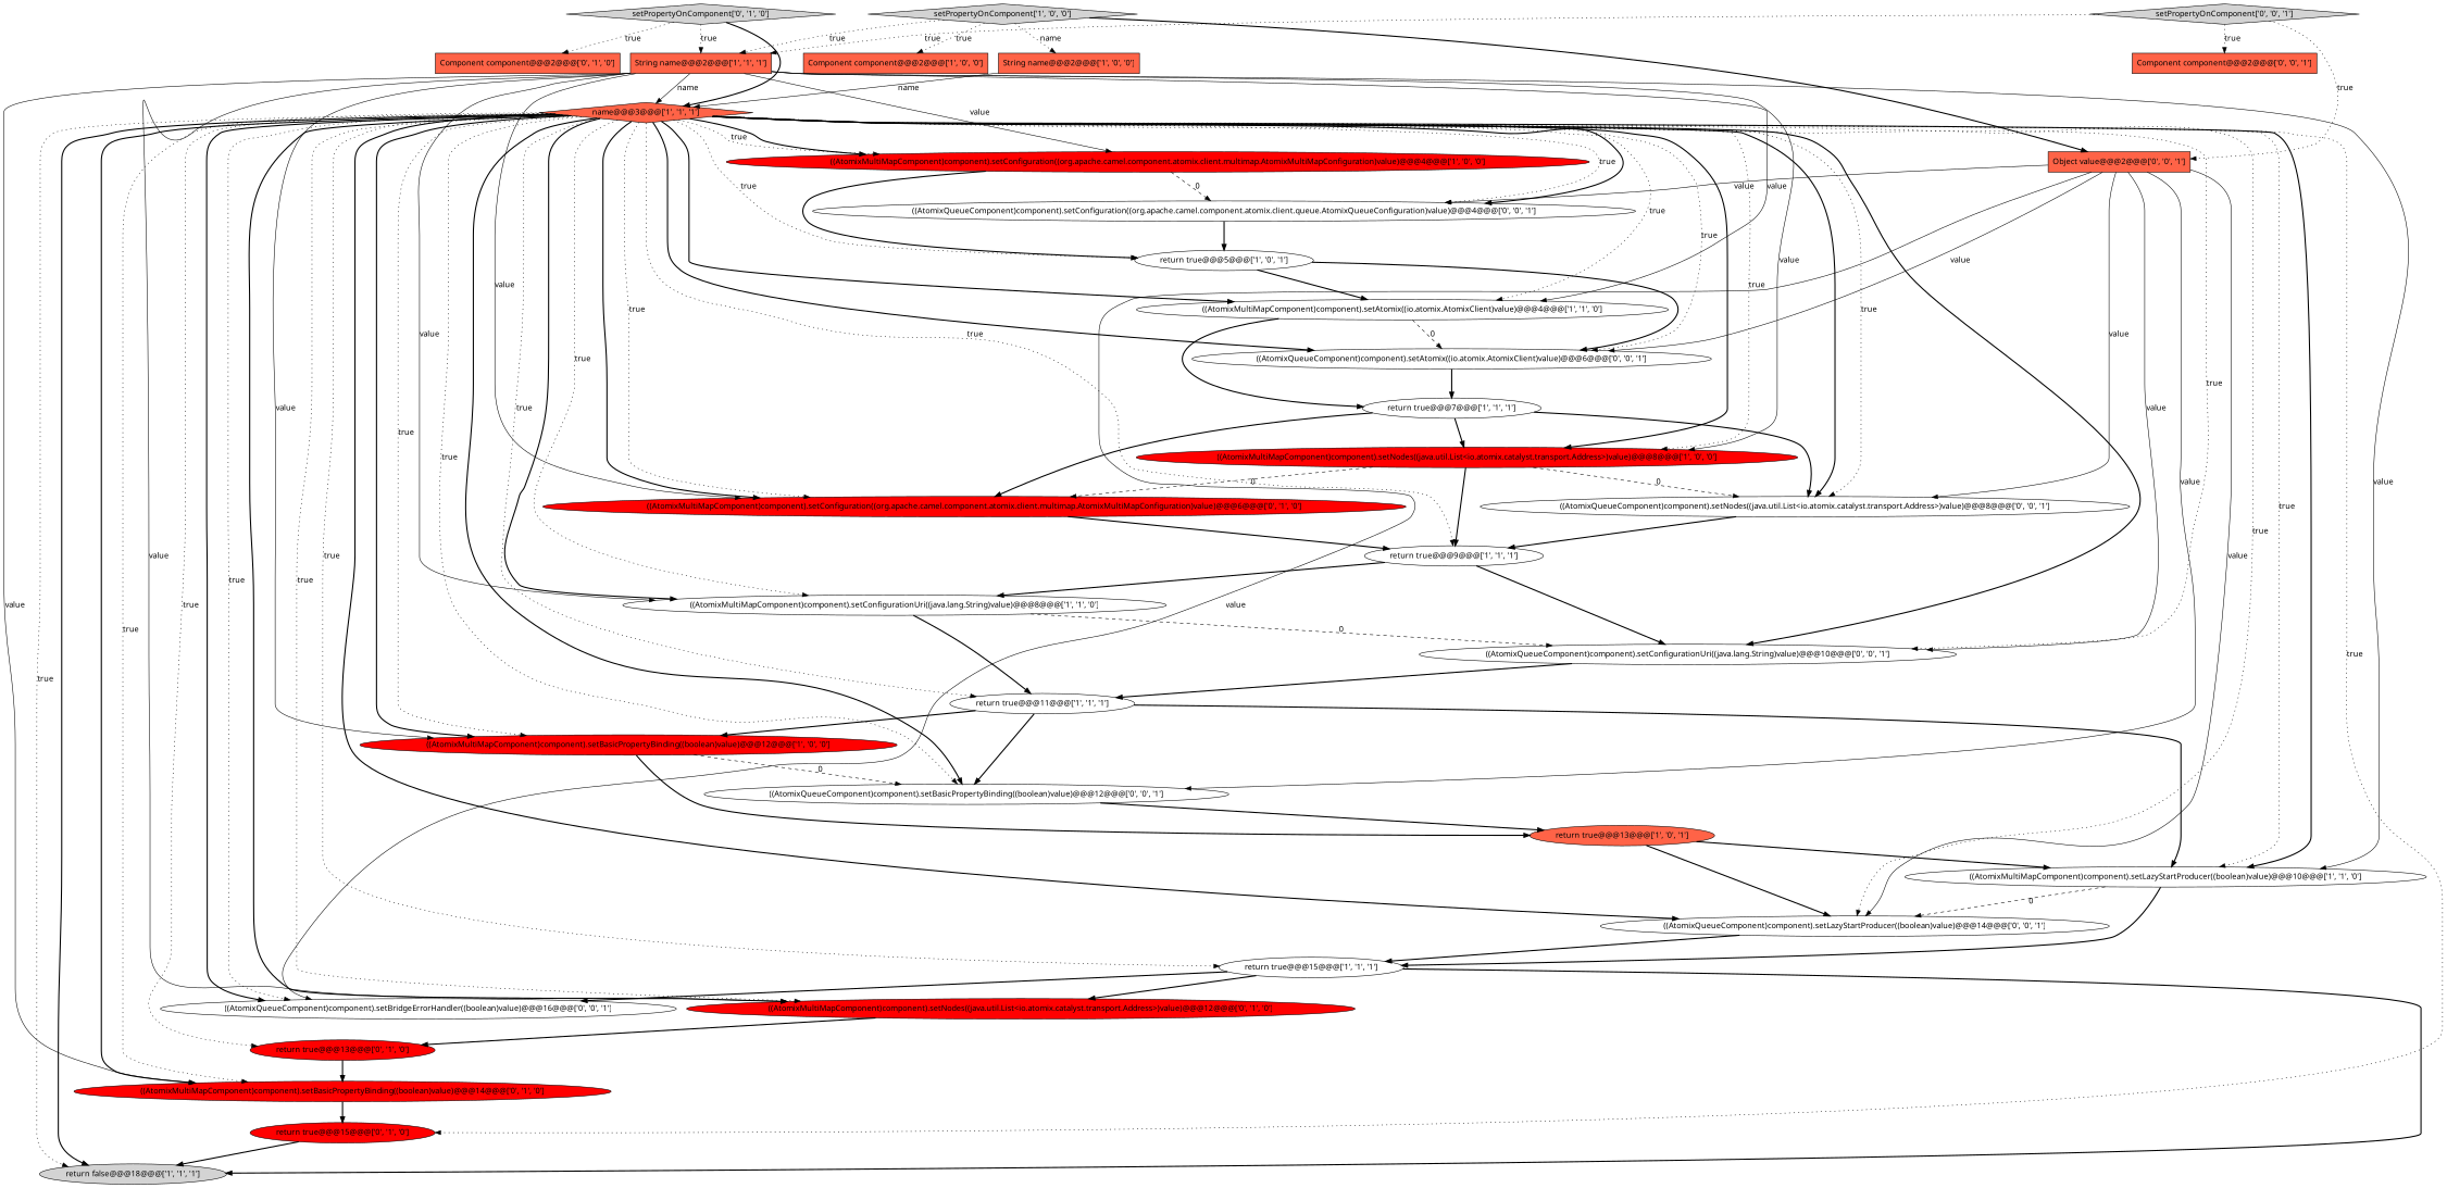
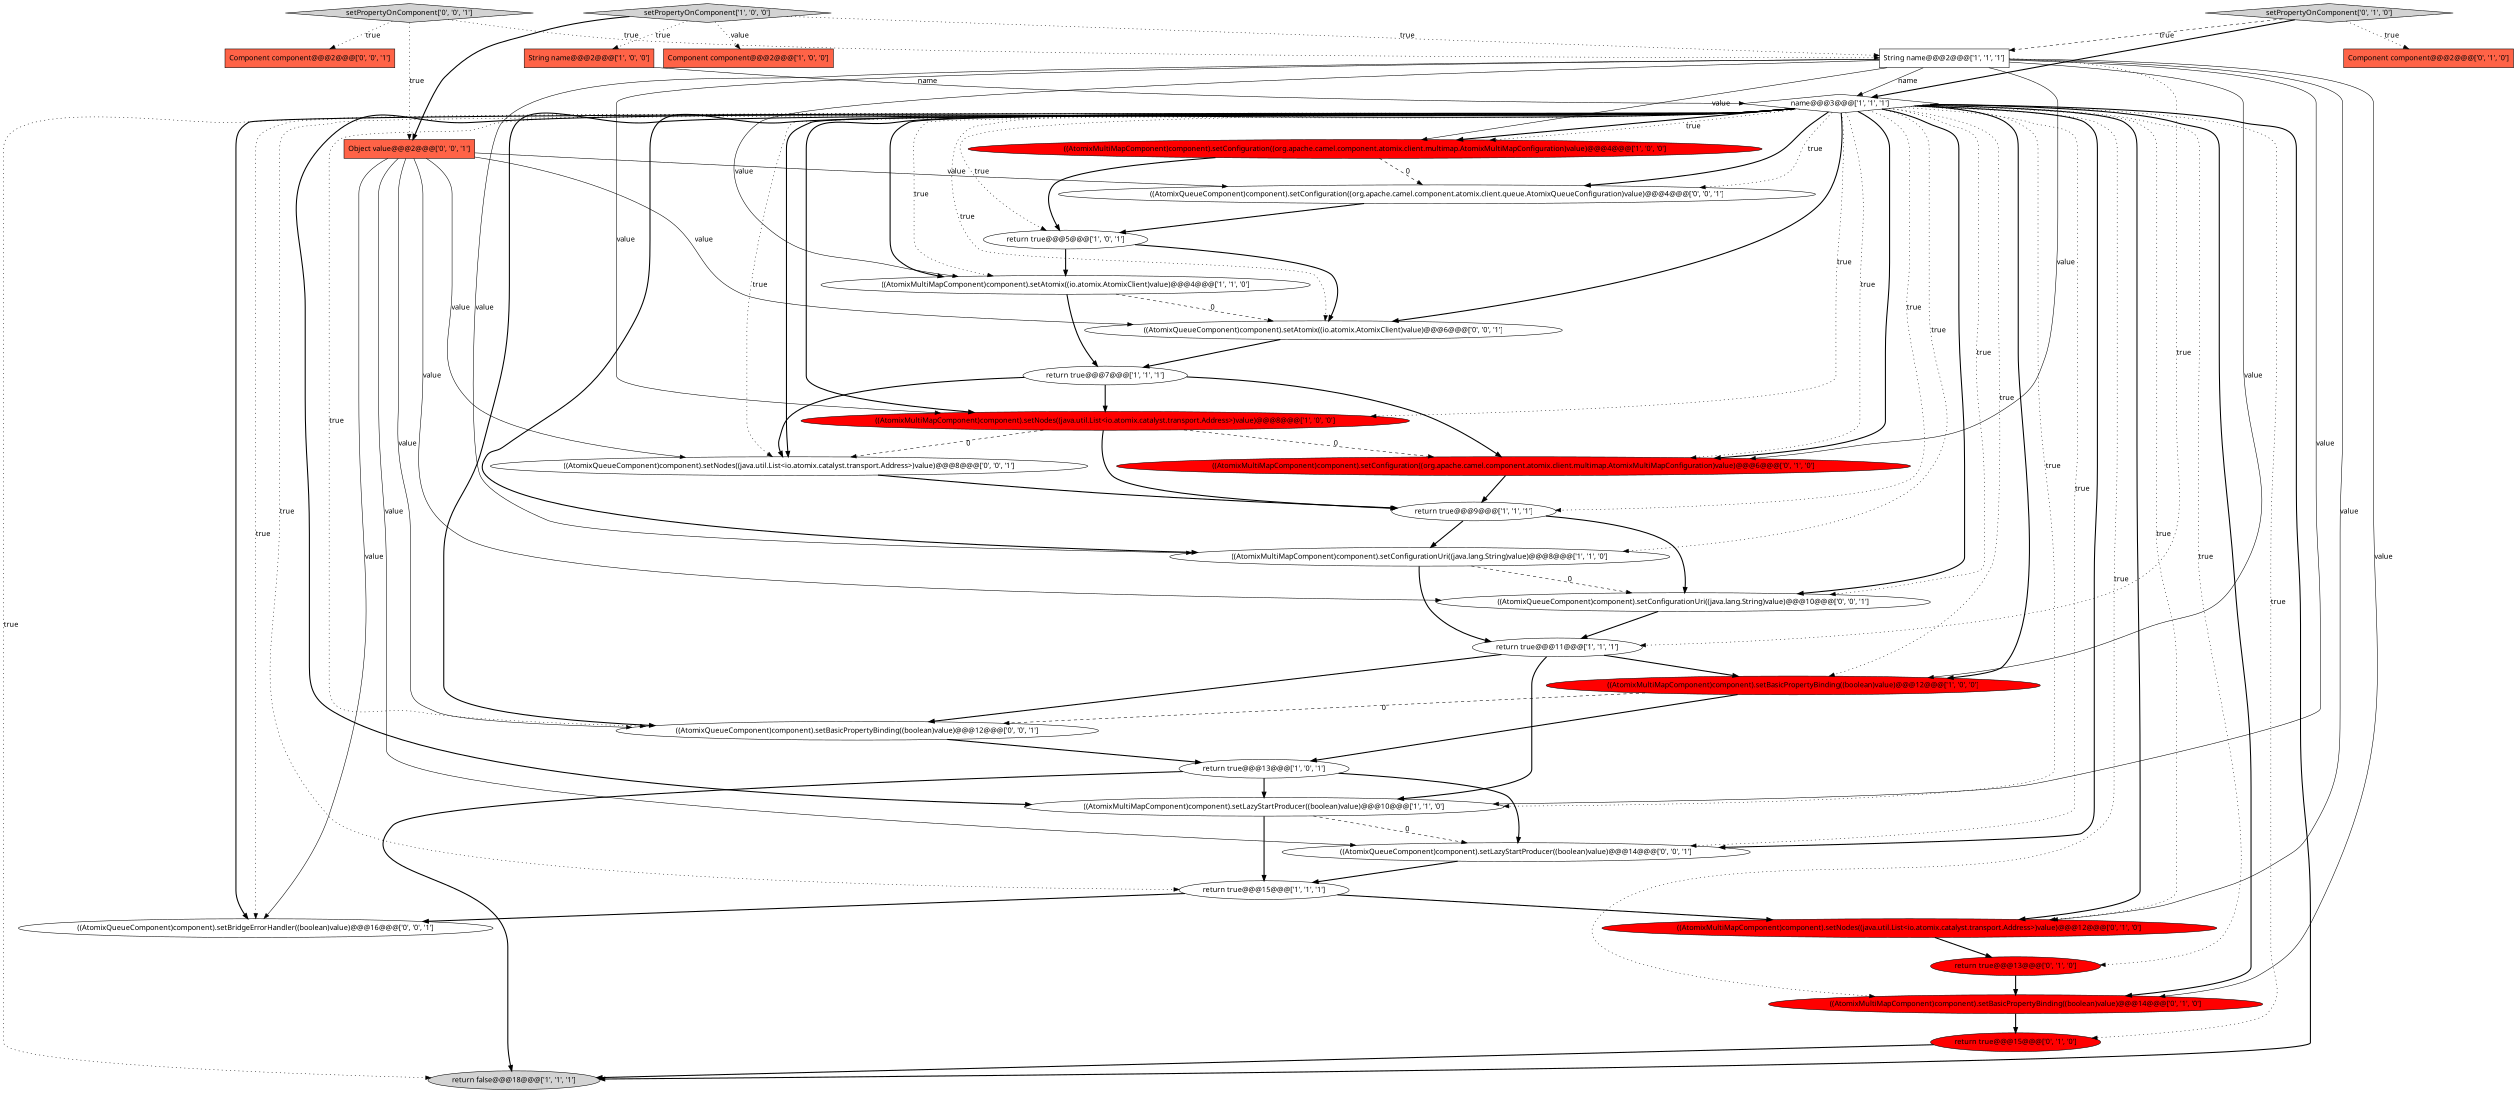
  digraph {
    fontname="Noto Sans"
    node [fillcolor=white fontname="Noto Sans" shape=ellipse style=filled]
    edge [fontname="Noto Sans" style=bold]
    n1 [label="((AtomixQueueComponent)component).setNodes((java.util.List<io.atomix.catalyst.transport.Address>)value)@@@8@@@['0', '0', '1']"]
    n2 [label="return true@@@9@@@['1', '1', '1']"]
    n3 [label="((AtomixMultiMapComponent)component).setConfigurationUri((java.lang.String)value)@@@8@@@['1', '1', '0']"]
    n4 [label="((AtomixQueueComponent)component).setConfigurationUri((java.lang.String)value)@@@10@@@['0', '0', '1']"]
-   n5 [fillcolor=tomato label="name@@@3@@@['1', '1', '1']" shape=diamond]
+   n5 [label="name@@@3@@@['1', '1', '1']" shape=diamond]
    n6 [label="((AtomixMultiMapComponent)component).setAtomix((io.atomix.AtomixClient)value)@@@4@@@['1', '1', '0']"]
    n7 [label="return true@@@5@@@['1', '0', '1']"]
    n8 [fillcolor=red label="((AtomixMultiMapComponent)component).setConfiguration((org.apache.camel.component.atomix.client.multimap.AtomixMultiMapConfiguration)value)@@@6@@@['0', '1', '0']"]
    n9 [label="return true@@@11@@@['1', '1', '1']"]
    n10 [label="((AtomixQueueComponent)component).setConfiguration((org.apache.camel.component.atomix.client.queue.AtomixQueueConfiguration)value)@@@4@@@['0', '0', '1']"]
    n11 [label="((AtomixQueueComponent)component).setBridgeErrorHandler((boolean)value)@@@16@@@['0', '0', '1']"]
    n12 [fillcolor=red label="((AtomixMultiMapComponent)component).setBasicPropertyBinding((boolean)value)@@@12@@@['1', '0', '0']"]
    n13 [label="((AtomixQueueComponent)component).setLazyStartProducer((boolean)value)@@@14@@@['0', '0', '1']"]
    n14 [label="((AtomixQueueComponent)component).setBasicPropertyBinding((boolean)value)@@@12@@@['0', '0', '1']"]
    n15 [fillcolor=red label="((AtomixMultiMapComponent)component).setNodes((java.util.List<io.atomix.catalyst.transport.Address>)value)@@@12@@@['0', '1', '0']"]
    n16 [fillcolor=red label="((AtomixMultiMapComponent)component).setBasicPropertyBinding((boolean)value)@@@14@@@['0', '1', '0']"]
    n17 [label="((AtomixQueueComponent)component).setAtomix((io.atomix.AtomixClient)value)@@@6@@@['0', '0', '1']"]
    n18 [fillcolor=lightgray label="return false@@@18@@@['1', '1', '1']"]
    n19 [label="return true@@@15@@@['1', '1', '1']"]
    n20 [fillcolor=red label="return true@@@15@@@['0', '1', '0']"]
    n21 [fillcolor=red label="return true@@@13@@@['0', '1', '0']"]
    n22 [label="((AtomixMultiMapComponent)component).setLazyStartProducer((boolean)value)@@@10@@@['1', '1', '0']"]
    n23 [fillcolor=red label="((AtomixMultiMapComponent)component).setConfiguration((org.apache.camel.component.atomix.client.multimap.AtomixMultiMapConfiguration)value)@@@4@@@['1', '0', '0']"]
    n24 [fillcolor=red label="((AtomixMultiMapComponent)component).setNodes((java.util.List<io.atomix.catalyst.transport.Address>)value)@@@8@@@['1', '0', '0']"]
    n25 [label="return true@@@7@@@['1', '1', '1']"]
-   n26 [fillcolor=tomato label="return true@@@13@@@['1', '0', '1']"]
+   n26 [label="return true@@@13@@@['1', '0', '1']"]
    n27 [fillcolor=tomato label="String name@@@2@@@['1', '0', '0']" shape=box]
    n28 [fillcolor=lightgray label="setPropertyOnComponent['1', '0', '0']" shape=diamond]
    n29 [fillcolor=tomato label="Component component@@@2@@@['1', '0', '0']" shape=box]
-   n30 [fillcolor=tomato label="String name@@@2@@@['1', '1', '1']" shape=box]
+   n30 [label="String name@@@2@@@['1', '1', '1']" shape=box]
    n31 [fillcolor=tomato label="Object value@@@2@@@['0', '0', '1']" shape=box]
    n32 [fillcolor=tomato label="Component component@@@2@@@['0', '0', '1']" shape=box]
    n33 [fillcolor=lightgray label="setPropertyOnComponent['0', '0', '1']" shape=diamond]
    n34 [fillcolor=tomato label="Component component@@@2@@@['0', '1', '0']" shape=box]
    n35 [fillcolor=lightgray label="setPropertyOnComponent['0', '1', '0']" shape=diamond]
    n1 -> n2
    n2 -> n3
    n2 -> n4
    n3 -> n4 [label=0 style=dashed]
    n3 -> n9
    n4 -> n9
    n5 -> n1
    n5 -> n1 [label=true style=dotted]
    n5 -> n2 [label=true style=dotted]
    n5 -> n3
    n5 -> n3 [label=true style=dotted]
    n5 -> n4
    n5 -> n4 [label=true style=dotted]
    n5 -> n6
    n5 -> n6 [label=true style=dotted]
    n5 -> n7 [label=true style=dotted]
    n5 -> n8 [label=true style=dotted]
    n5 -> n8
-   n5 -> n9 [label=true style=dotted]
+   n30 -> n9 [label=true style=dotted]
    n5 -> n10 [label=true style=dotted]
    n5 -> n10
    n5 -> n11
    n5 -> n11 [label=true style=dotted]
    n5 -> n12
    n5 -> n12 [label=true style=dotted]
    n5 -> n13
    n5 -> n13 [label=true style=dotted]
    n5 -> n14 [label=true style=dotted]
    n5 -> n14
    n5 -> n15
    n5 -> n15 [label=true style=dotted]
    n5 -> n16
    n5 -> n16 [label=true style=dotted]
    n5 -> n17 [label=true style=dotted]
    n5 -> n17
    n5 -> n18 [label=true style=dotted]
    n5 -> n18
    n5 -> n19 [label=true style=dotted]
    n5 -> n20 [label=true style=dotted]
    n5 -> n21 [label=true style=dotted]
    n5 -> n22 [label=true style=dotted]
    n5 -> n22
    n5 -> n23
    n5 -> n23 [label=true style=dotted]
    n5 -> n24 [label=true style=dotted]
    n5 -> n24
    n6 -> n17 [label=0 style=dashed]
    n6 -> n25
    n7 -> n6
    n7 -> n17
    n8 -> n2
    n9 -> n12
    n9 -> n14
    n9 -> n22
    n10 -> n7
    n12 -> n14 [label=0 style=dashed]
    n12 -> n26
    n13 -> n19
    n14 -> n26
    n15 -> n21
    n16 -> n20
    n17 -> n25
    n19 -> n11
    n19 -> n15
-   n19 -> n18
+   n26 -> n18
    n20 -> n18
    n21 -> n16
    n22 -> n13 [label=0 style=dashed]
    n22 -> n19
    n23 -> n7
    n23 -> n10 [label=0 style=dashed]
    n24 -> n1 [label=0 style=dashed]
    n24 -> n2
    n24 -> n8 [label=0 style=dashed]
    n25 -> n1
    n25 -> n8
    n25 -> n24
    n26 -> n13
    n26 -> n22
    n27 -> n5 [label=name style=solid]
-   n28 -> n27 [label=name style=dotted]
-   n28 -> n29 [label=true style=dotted]
+   n28 -> n27 [label=true style=dotted]
+   n28 -> n29 [label=value style=dotted]
    n28 -> n30 [label=true style=dotted]
    n28 -> n31
    n30 -> n3 [label=value style=solid]
    n30 -> n5 [label=name style=solid]
    n30 -> n6 [label=value style=solid]
    n30 -> n8 [label=value style=solid]
    n30 -> n12 [label=value style=solid]
    n30 -> n15 [label=value style=solid]
    n30 -> n16 [label=value style=solid]
    n30 -> n22 [label=value style=solid]
    n30 -> n23 [label=value style=solid]
    n30 -> n24 [label=value style=solid]
    n31 -> n1 [label=value style=solid]
    n31 -> n4 [label=value style=solid]
    n31 -> n10 [label=value style=solid]
    n31 -> n11 [label=value style=solid]
    n31 -> n13 [label=value style=solid]
    n31 -> n14 [label=value style=solid]
    n31 -> n17 [label=value style=solid]
    n33 -> n30 [label=true style=dotted]
    n33 -> n31 [label=true style=dotted]
    n33 -> n32 [label=true style=dotted]
    n35 -> n5
-   n35 -> n30 [label=true style=dotted]
+   n35 -> n30 [label=true style=dashed]
    n35 -> n34 [label=true style=dotted]
  }
